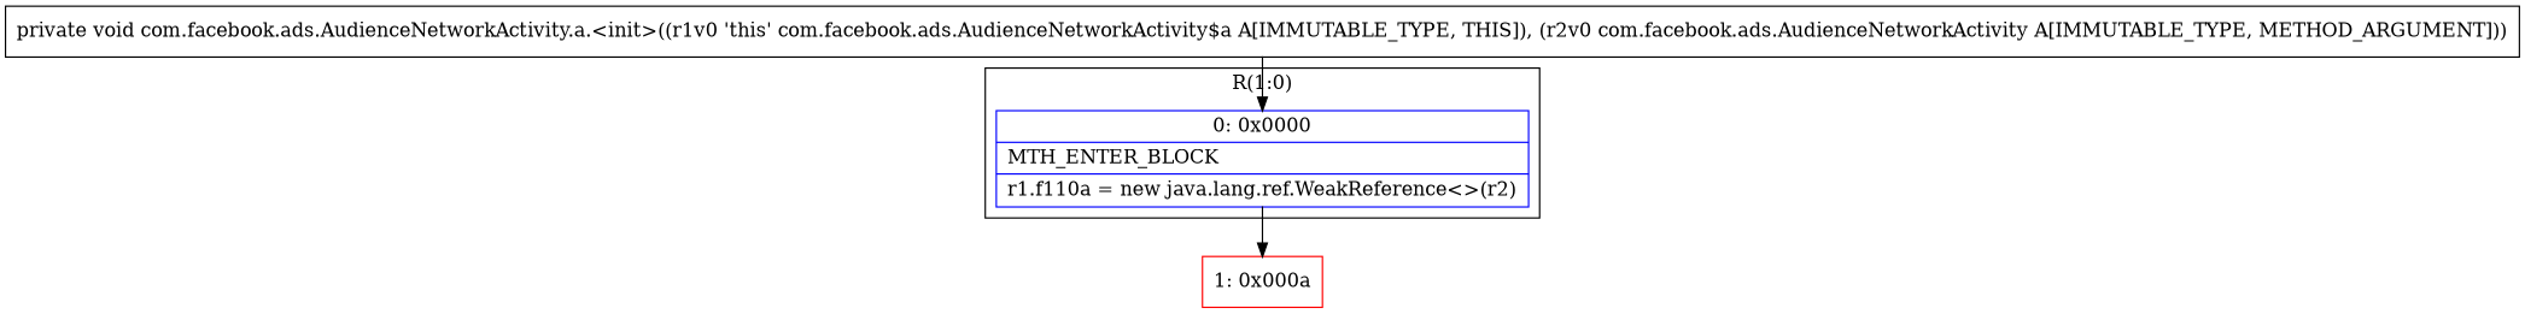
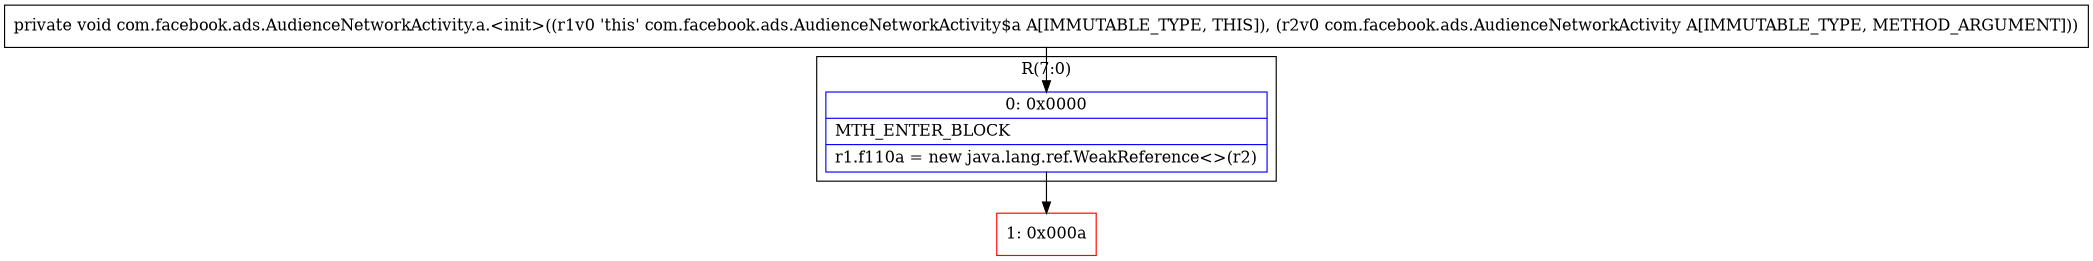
  digraph {
    node [shape=record]
    n1 [color=blue label="{0\:\ 0x0000|MTH_ENTER_BLOCK\l|r1.f110a = new java.lang.ref.WeakReference\<\>(r2)\l}"]
    n2 [color=red label="{1\:\ 0x000a}"]
    n3 [label="{private void com.facebook.ads.AudienceNetworkActivity.a.\<init\>((r1v0 'this' com.facebook.ads.AudienceNetworkActivity$a A[IMMUTABLE_TYPE, THIS]), (r2v0 com.facebook.ads.AudienceNetworkActivity A[IMMUTABLE_TYPE, METHOD_ARGUMENT])) }"]
    subgraph cluster_1 {
-     label="R(1:0)"
+     label="R(7:0)"
      n1
    }
    n1 -> n2
    n3 -> n1
  }
